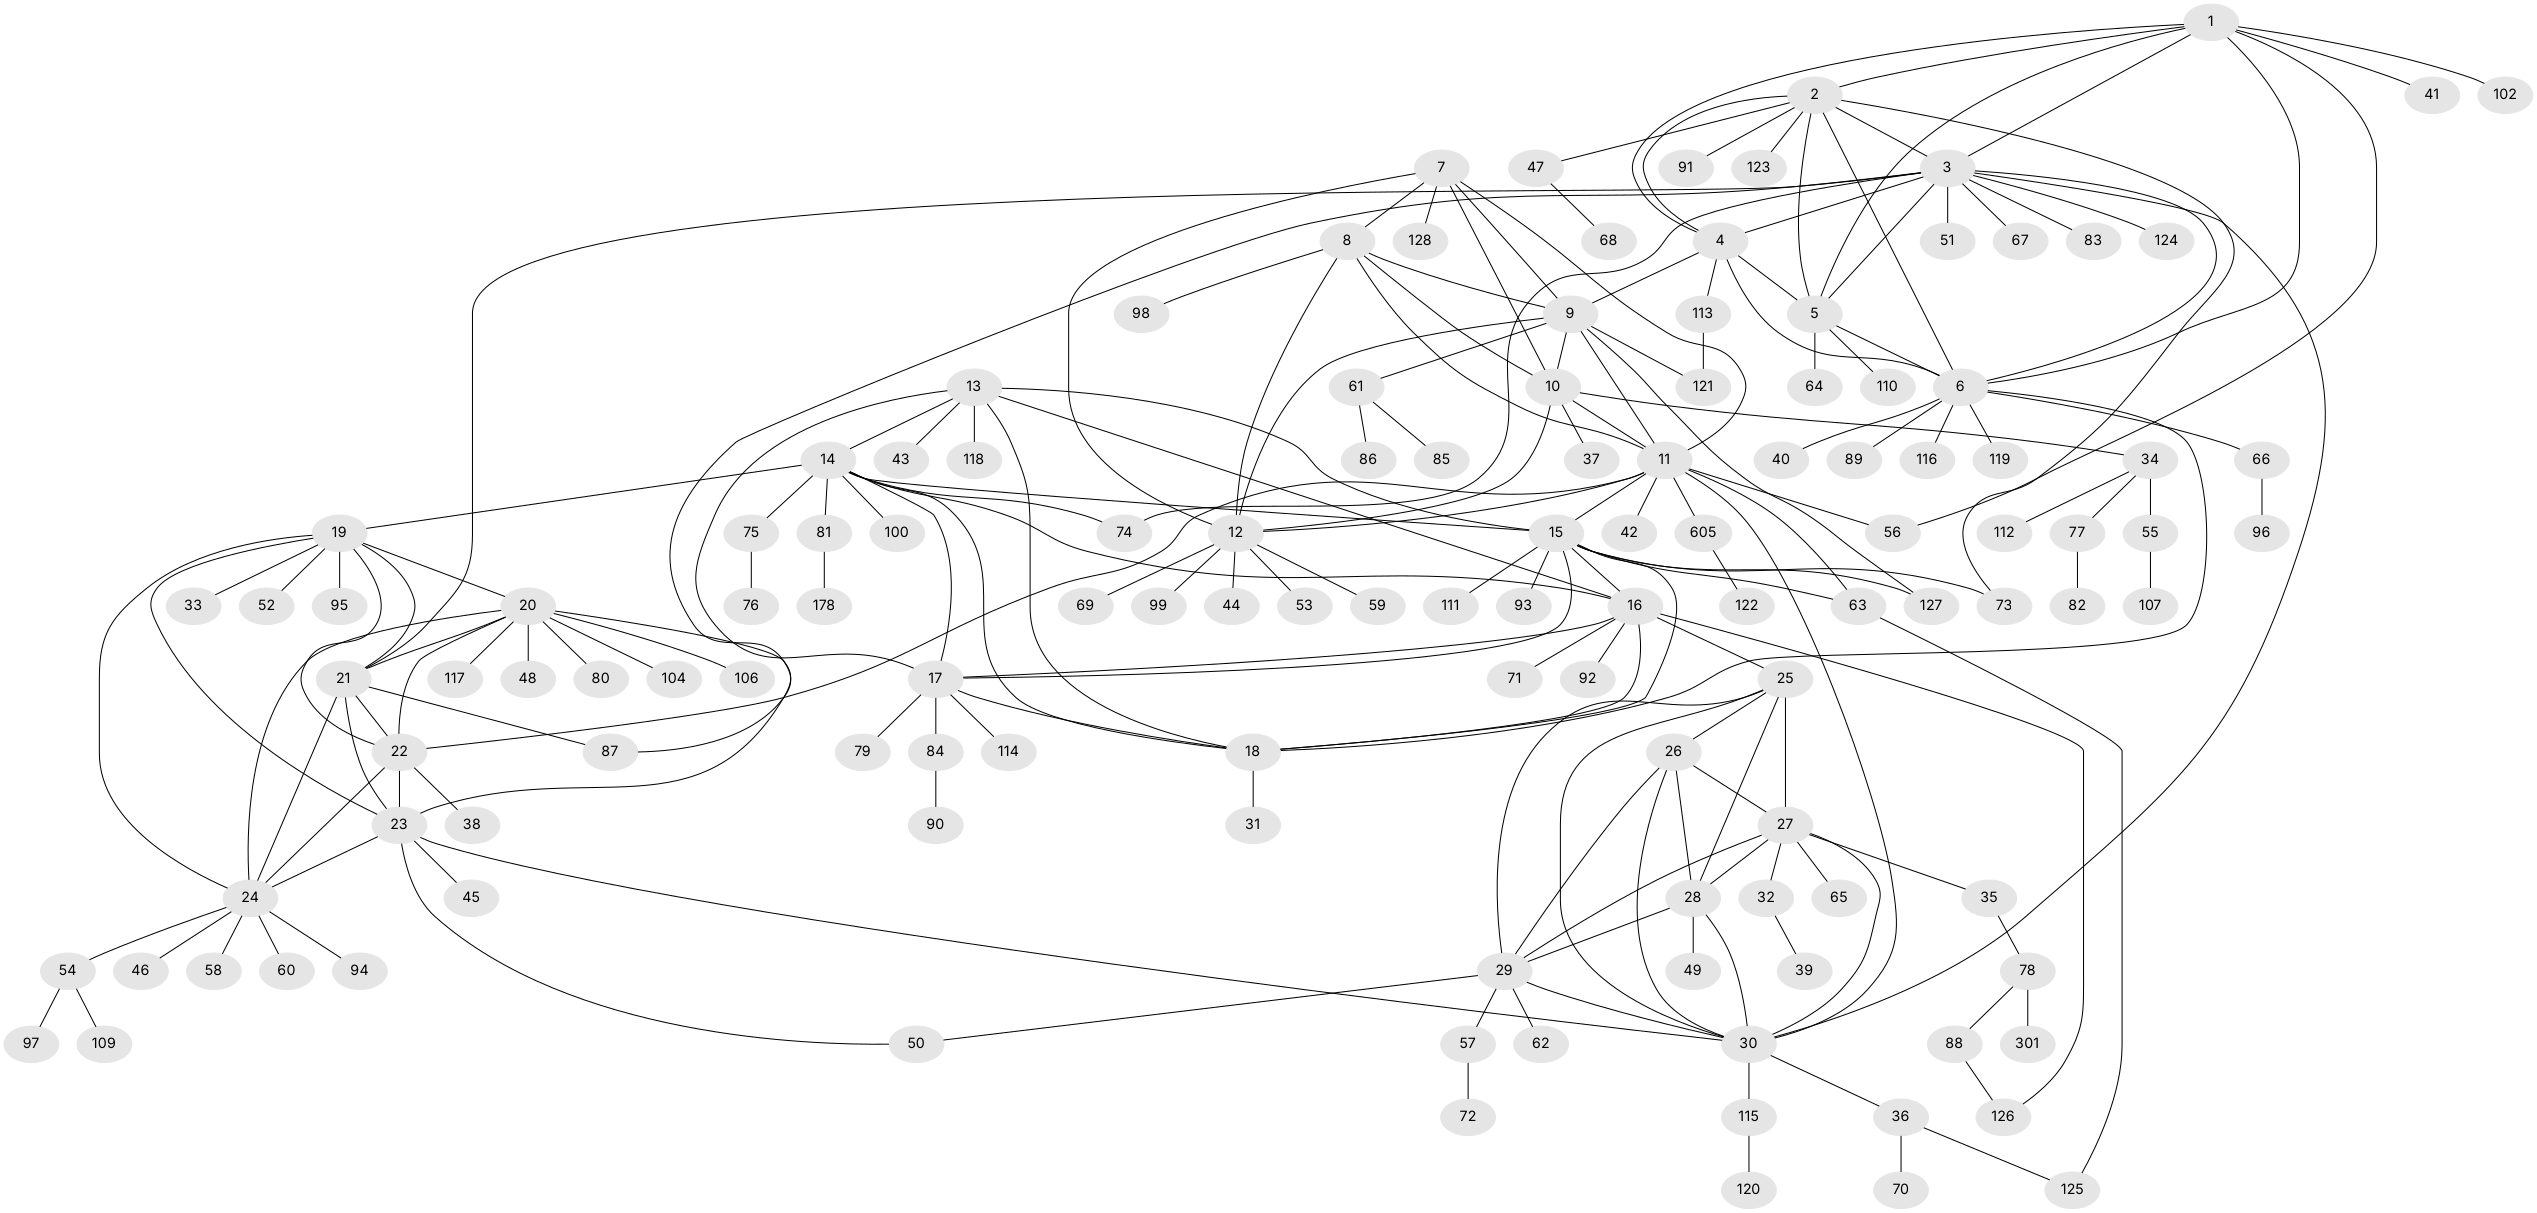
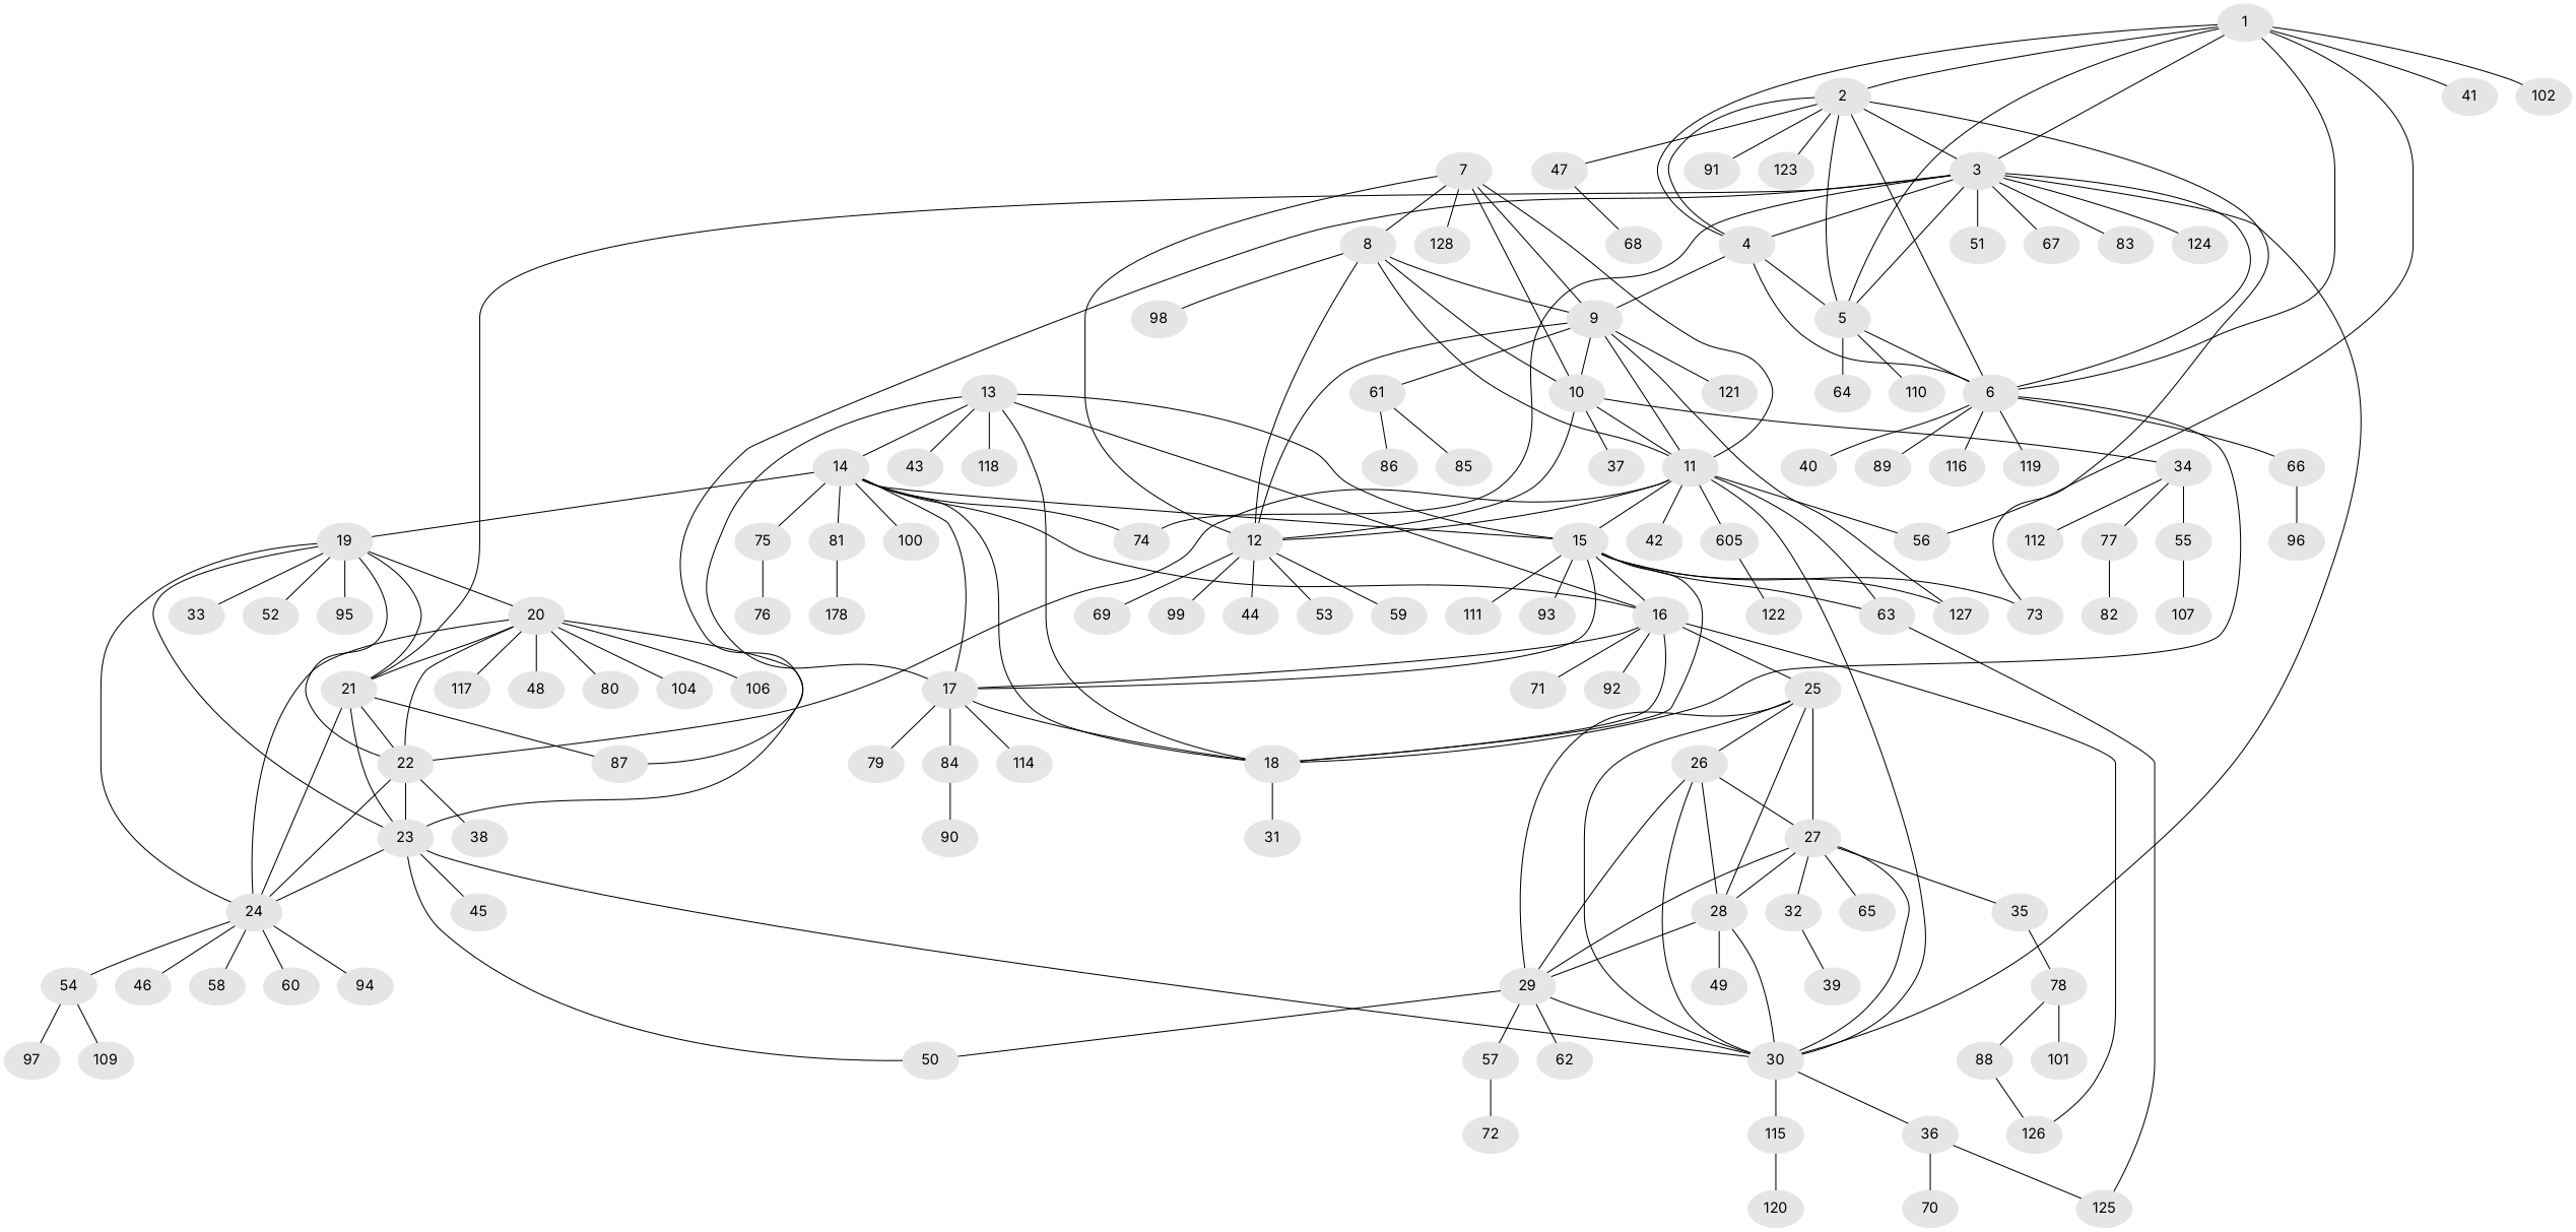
  graph {
    fontname=Inter
    node [color=gray90 fontname=Inter style=filled]
    edge [fontname=Inter]
    1
    2
    3
    4
    5
    6
    41
    56
    102
    47
    73
    91
    123
    21
    30
    51
    67
    74
    83
    87
    124
    9
-   113
    64
    110
    18
    40
    66
    89
    116
    119
    68
    22
    23
    24
    36
    115
    10
    11
    12
    61
    121
    127
    31
    96
    7
    8
    128
    98
    34
    37
    15
    42
    63
    n55 [label=605]
    44
    53
    59
    69
    99
    85
    86
    55
    77
    112
    16
    17
    93
    111
    38
    125
    122
    13
    14
    43
    118
    19
    75
    81
    100
    25
    71
    92
    126
    79
    84
    114
    20
    33
    52
    95
    76
    n93 [label=178]
    26
    27
    28
    29
    90
    48
    80
    104
    106
    117
    45
    50
    46
    54
    58
    60
    94
    97
    109
    32
    35
    65
    49
    57
    62
    39
    78
    72
    70
    120
    107
    82
    88
-   101 [label=301]
+   101
    1 -- 2
    1 -- 3
    1 -- 4
    1 -- 5
    1 -- 6
    1 -- 41
    1 -- 56
    1 -- 102
    2 -- 3
    2 -- 4
    2 -- 5
    2 -- 6
    2 -- 47
    2 -- 73
    2 -- 91
    2 -- 123
    3 -- 4
    3 -- 5
    3 -- 6
    3 -- 21
    3 -- 30
    3 -- 51
    3 -- 67
    3 -- 74
    3 -- 83
    3 -- 87
    3 -- 124
    4 -- 5
    4 -- 6
    4 -- 9
-   4 -- 113
    5 -- 6
    5 -- 64
    5 -- 110
    6 -- 18
    6 -- 40
    6 -- 66
    6 -- 89
    6 -- 116
    6 -- 119
    47 -- 68
    21 -- 87
    21 -- 22
    21 -- 23
    21 -- 24
    30 -- 36
    30 -- 115
    9 -- 10
    9 -- 11
    9 -- 12
    9 -- 61
    9 -- 121
    9 -- 127
-   113 -- 121
    18 -- 31
    66 -- 96
    22 -- 23
    22 -- 24
    22 -- 38
    23 -- 30
    23 -- 24
    23 -- 45
    23 -- 50
    24 -- 46
    24 -- 54
    24 -- 58
    24 -- 60
    24 -- 94
    36 -- 125
    36 -- 70
    115 -- 120
    10 -- 11
    10 -- 12
    10 -- 34
    10 -- 37
    11 -- 56
    11 -- 30
    11 -- 22
    11 -- 12
    11 -- 15
    11 -- 42
    11 -- 63
    11 -- n55
    12 -- 44
    12 -- 53
    12 -- 59
    12 -- 69
    12 -- 99
    61 -- 85
    61 -- 86
    7 -- 9
    7 -- 10
    7 -- 11
    7 -- 12
    7 -- 8
    7 -- 128
    8 -- 9
    8 -- 10
    8 -- 11
    8 -- 12
    8 -- 98
    34 -- 55
    34 -- 77
    34 -- 112
    15 -- 73
    15 -- 18
    15 -- 127
    15 -- 63
    15 -- 16
    15 -- 17
    15 -- 93
    15 -- 111
    63 -- 125
    n55 -- 122
    55 -- 107
    77 -- 82
    16 -- 18
    16 -- 17
    16 -- 25
    16 -- 71
    16 -- 92
    16 -- 126
    17 -- 18
    17 -- 79
    17 -- 84
    17 -- 114
    13 -- 18
    13 -- 15
    13 -- 16
    13 -- 17
    13 -- 14
    13 -- 43
    13 -- 118
    14 -- 74
    14 -- 18
    14 -- 15
    14 -- 16
    14 -- 17
    14 -- 19
    14 -- 75
    14 -- 81
    14 -- 100
    19 -- 21
    19 -- 22
    19 -- 23
    19 -- 24
    19 -- 20
    19 -- 33
    19 -- 52
    19 -- 95
    75 -- 76
    81 -- n93
    25 -- 30
    25 -- 26
    25 -- 27
    25 -- 28
    25 -- 29
    84 -- 90
    20 -- 21
    20 -- 22
    20 -- 23
    20 -- 24
    20 -- 48
    20 -- 80
    20 -- 104
    20 -- 106
    20 -- 117
    26 -- 30
    26 -- 27
    26 -- 28
    26 -- 29
    27 -- 30
    27 -- 28
    27 -- 29
    27 -- 32
    27 -- 35
    27 -- 65
    28 -- 30
    28 -- 29
    28 -- 49
    29 -- 30
    29 -- 50
    29 -- 57
    29 -- 62
    54 -- 97
    54 -- 109
    32 -- 39
    35 -- 78
    57 -- 72
    78 -- 88
    78 -- 101
    88 -- 126
  }
